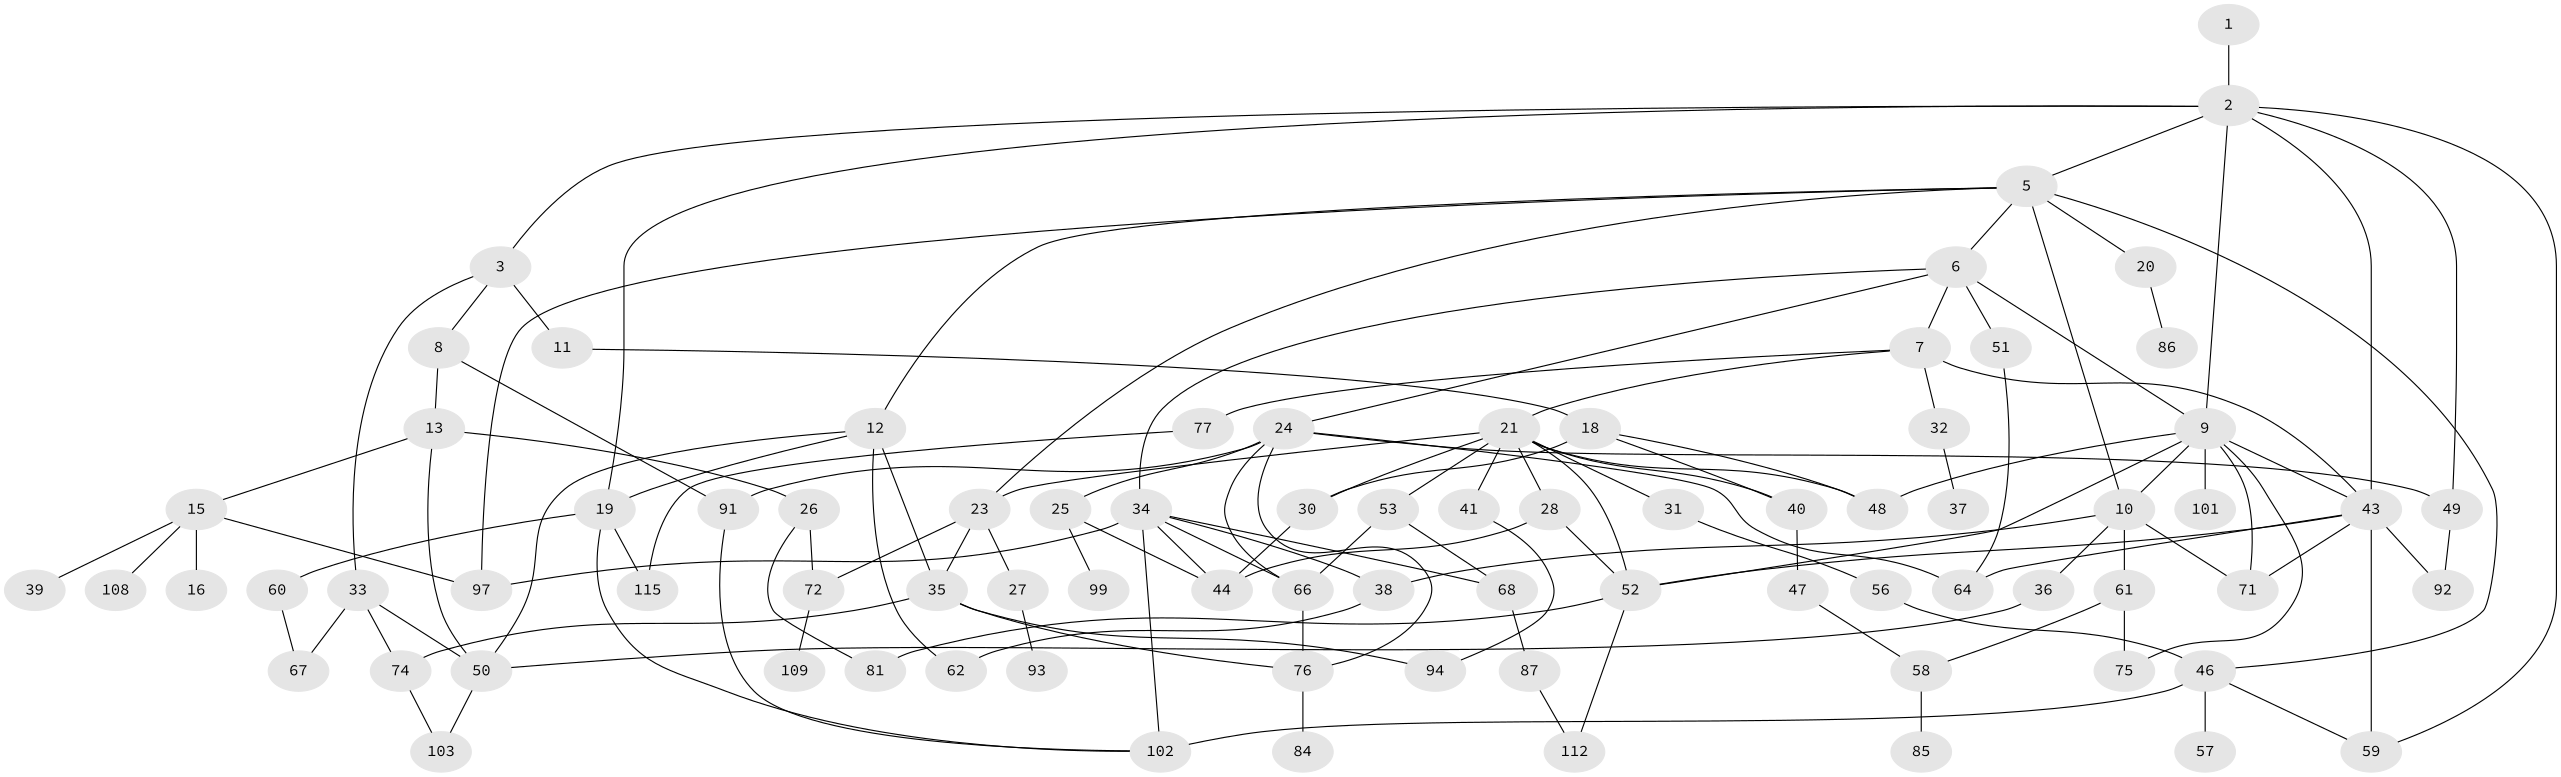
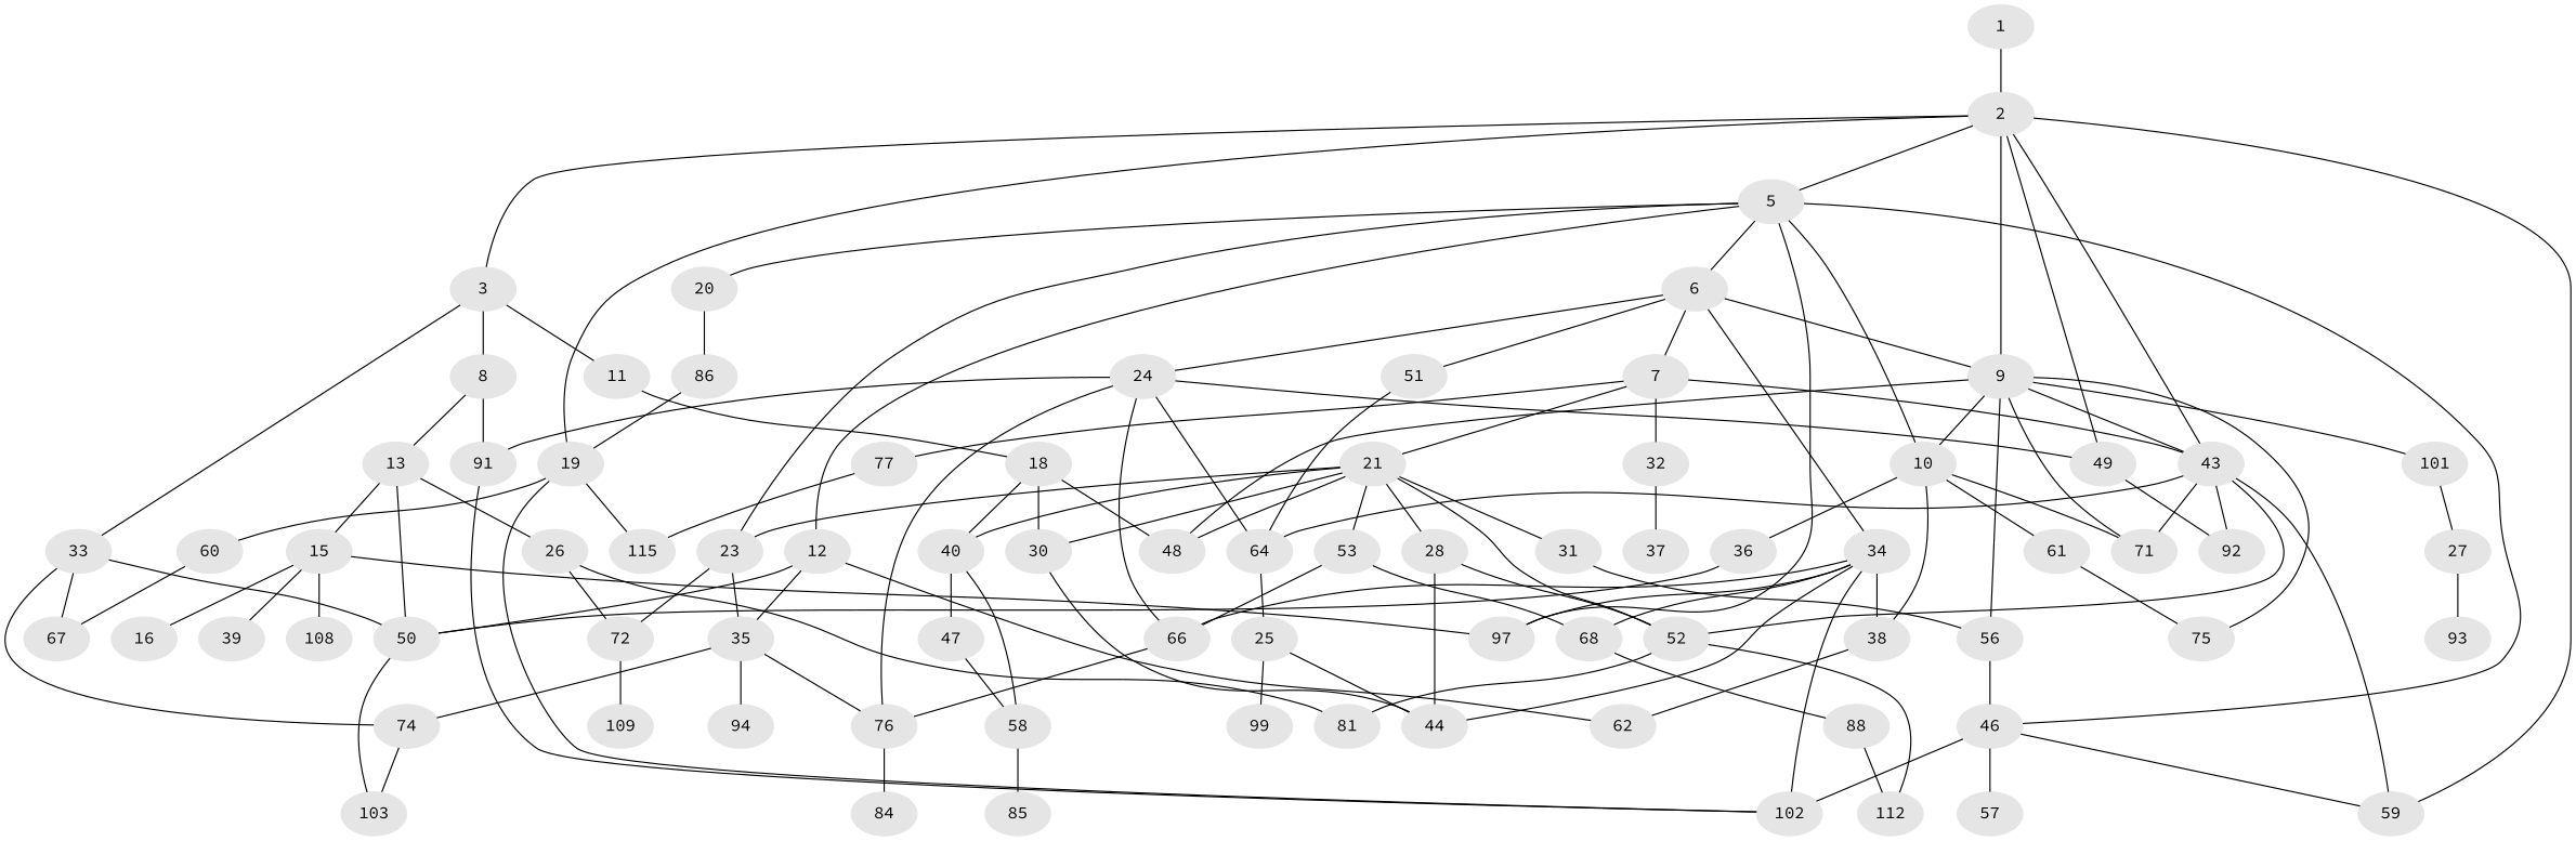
  graph {
    fontname="Source Code Pro"
    node [color=gray90 fontname="Source Code Pro" style=filled]
    edge [fontname="Source Code Pro"]
    1 [super="+88"]
    2 [super="+4"]
    3
    5 [super="+65"]
    9 [super="+54"]
    19 [super="+111"]
    43 [super="+73"]
    49
    59 [super="+63"]
    8
    11
    33
    6 [super="+14"]
    10 [super="+17"]
    12
    20
    23 [super="+29"]
    46 [super="+55"]
    97 [super="+105"]
    48 [super="+98"]
    56
    71
    75 [super="+100"]
    101
    60
    102 [super="+116"]
    115
    52 [super="+79"]
    64 [super="+70"]
    92 [super="+106"]
    13
    91 [super="+96"]
    18 [super="+45"]
    50 [super="+113"]
    67 [super="+114"]
    74
    7
    24 [super="+90"]
    34 [super="+110"]
    51
    36
    38 [super="+104"]
    61
    35 [super="+69"]
    62
    86
    27
    72
    57
    21 [super="+22"]
    32 [super="+42"]
    77 [super="+80"]
    25
    66 [super="+78"]
    76
    44 [super="+82"]
    68
    30
    40 [super="+107"]
    28
    31
-   41 [super="+117"]
    53
    37
    15 [super="+94"]
    26 [super="+83"]
    n67 [label=94]
    103
    16
    39
    108
    81
    47
    58
    112
    93
    109
    99
    84 [super="+89"]
-   87
+   87 [label=88]
    85
    1 -- 2
    2 -- 3
    2 -- 5
    2 -- 9
    2 -- 19
    2 -- 43
    2 -- 49
    2 -- 59
    3 -- 8
    3 -- 11
    3 -- 33
    5 -- 6
    5 -- 10
    5 -- 12
    5 -- 20
    5 -- 23
    5 -- 46
    5 -- 97
    9 -- 43
    9 -- 10
    9 -- 48
-   9 -- 52
+   9 -- 56
    9 -- 71
    9 -- 75
    9 -- 101
    19 -- 60
    19 -- 102
    19 -- 115
    43 -- 59
    43 -- 71
    43 -- 52
    43 -- 64
    43 -- 92
    49 -- 92
    8 -- 13
    8 -- 91
    11 -- 18
    33 -- 50
    33 -- 67
    33 -- 74
    6 -- 9
    6 -- 7
    6 -- 24
    6 -- 34
    6 -- 51
    10 -- 71
    10 -- 36
    10 -- 38
    10 -- 61
-   12 -- 19
+   86 -- 19
    12 -- 50
    12 -- 35
    12 -- 62
    20 -- 86
    23 -- 35
-   23 -- 27
+   101 -- 27
    23 -- 72
    46 -- 59
    46 -- 102 [weight=2]
    46 -- 57
    56 -- 46
    60 -- 67
    52 -- 81
    52 -- 112
    13 -- 50
    13 -- 15
    13 -- 26
    91 -- 102
    18 -- 48
    18 -- 30 [weight=2]
    18 -- 40
    50 -- 103
    74 -- 103
    7 -- 43
    7 -- 21
    7 -- 32
    7 -- 77
    24 -- 49
    24 -- 64
    24 -- 91
-   24 -- 25
+   64 -- 25
    24 -- 66
    24 -- 76
    34 -- 97
    34 -- 102
    34 -- 38
    34 -- 66
    34 -- 44
    34 -- 68
    51 -- 64
    36 -- 50
    38 -- 62
    61 -- 75
    35 -- 74
    35 -- 76
    35 -- n67
    27 -- 93
    72 -- 109
    21 -- 23
    21 -- 48
    21 -- 52
    21 -- 30
    21 -- 40
    21 -- 28
    21 -- 31
-   21 -- 41 [weight=2]
    21 -- 53
    32 -- 37
    77 -- 115
    25 -- 44
    25 -- 99
    66 -- 76
    76 -- 84
    68 -- 87
    30 -- 44
    40 -- 47
-   61 -- 58
+   40 -- 58
    28 -- 52
    28 -- 44
    31 -- 56
-   41 -- n67
    53 -- 66
    53 -- 68
    15 -- 97
    15 -- 16
    15 -- 39
    15 -- 108
    26 -- 72
    26 -- 81
    47 -- 58
    58 -- 85
    87 -- 112
  }
